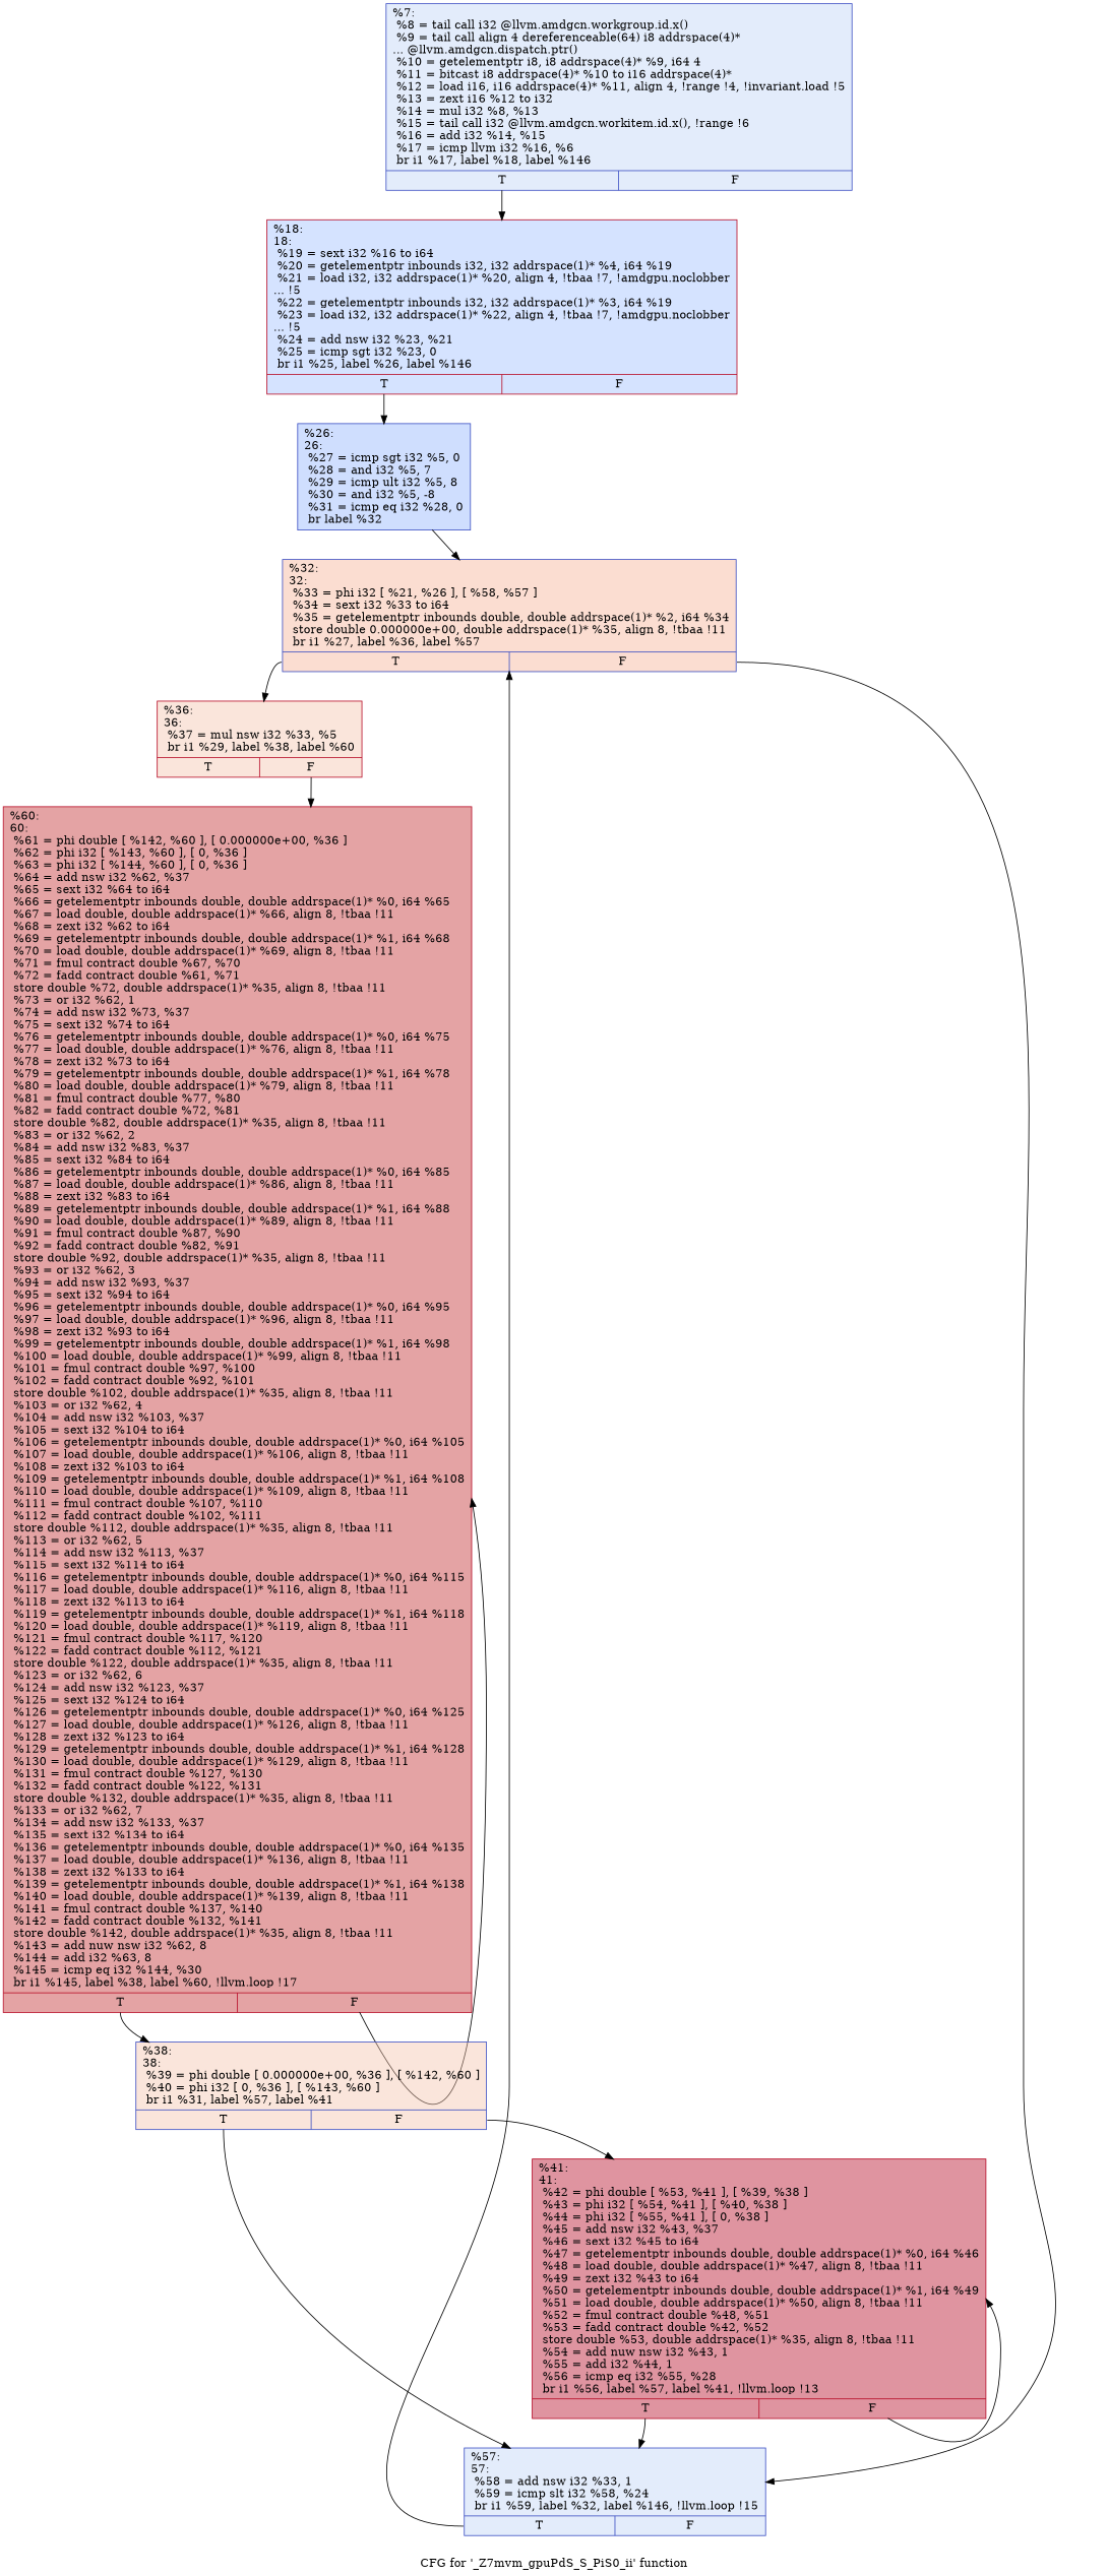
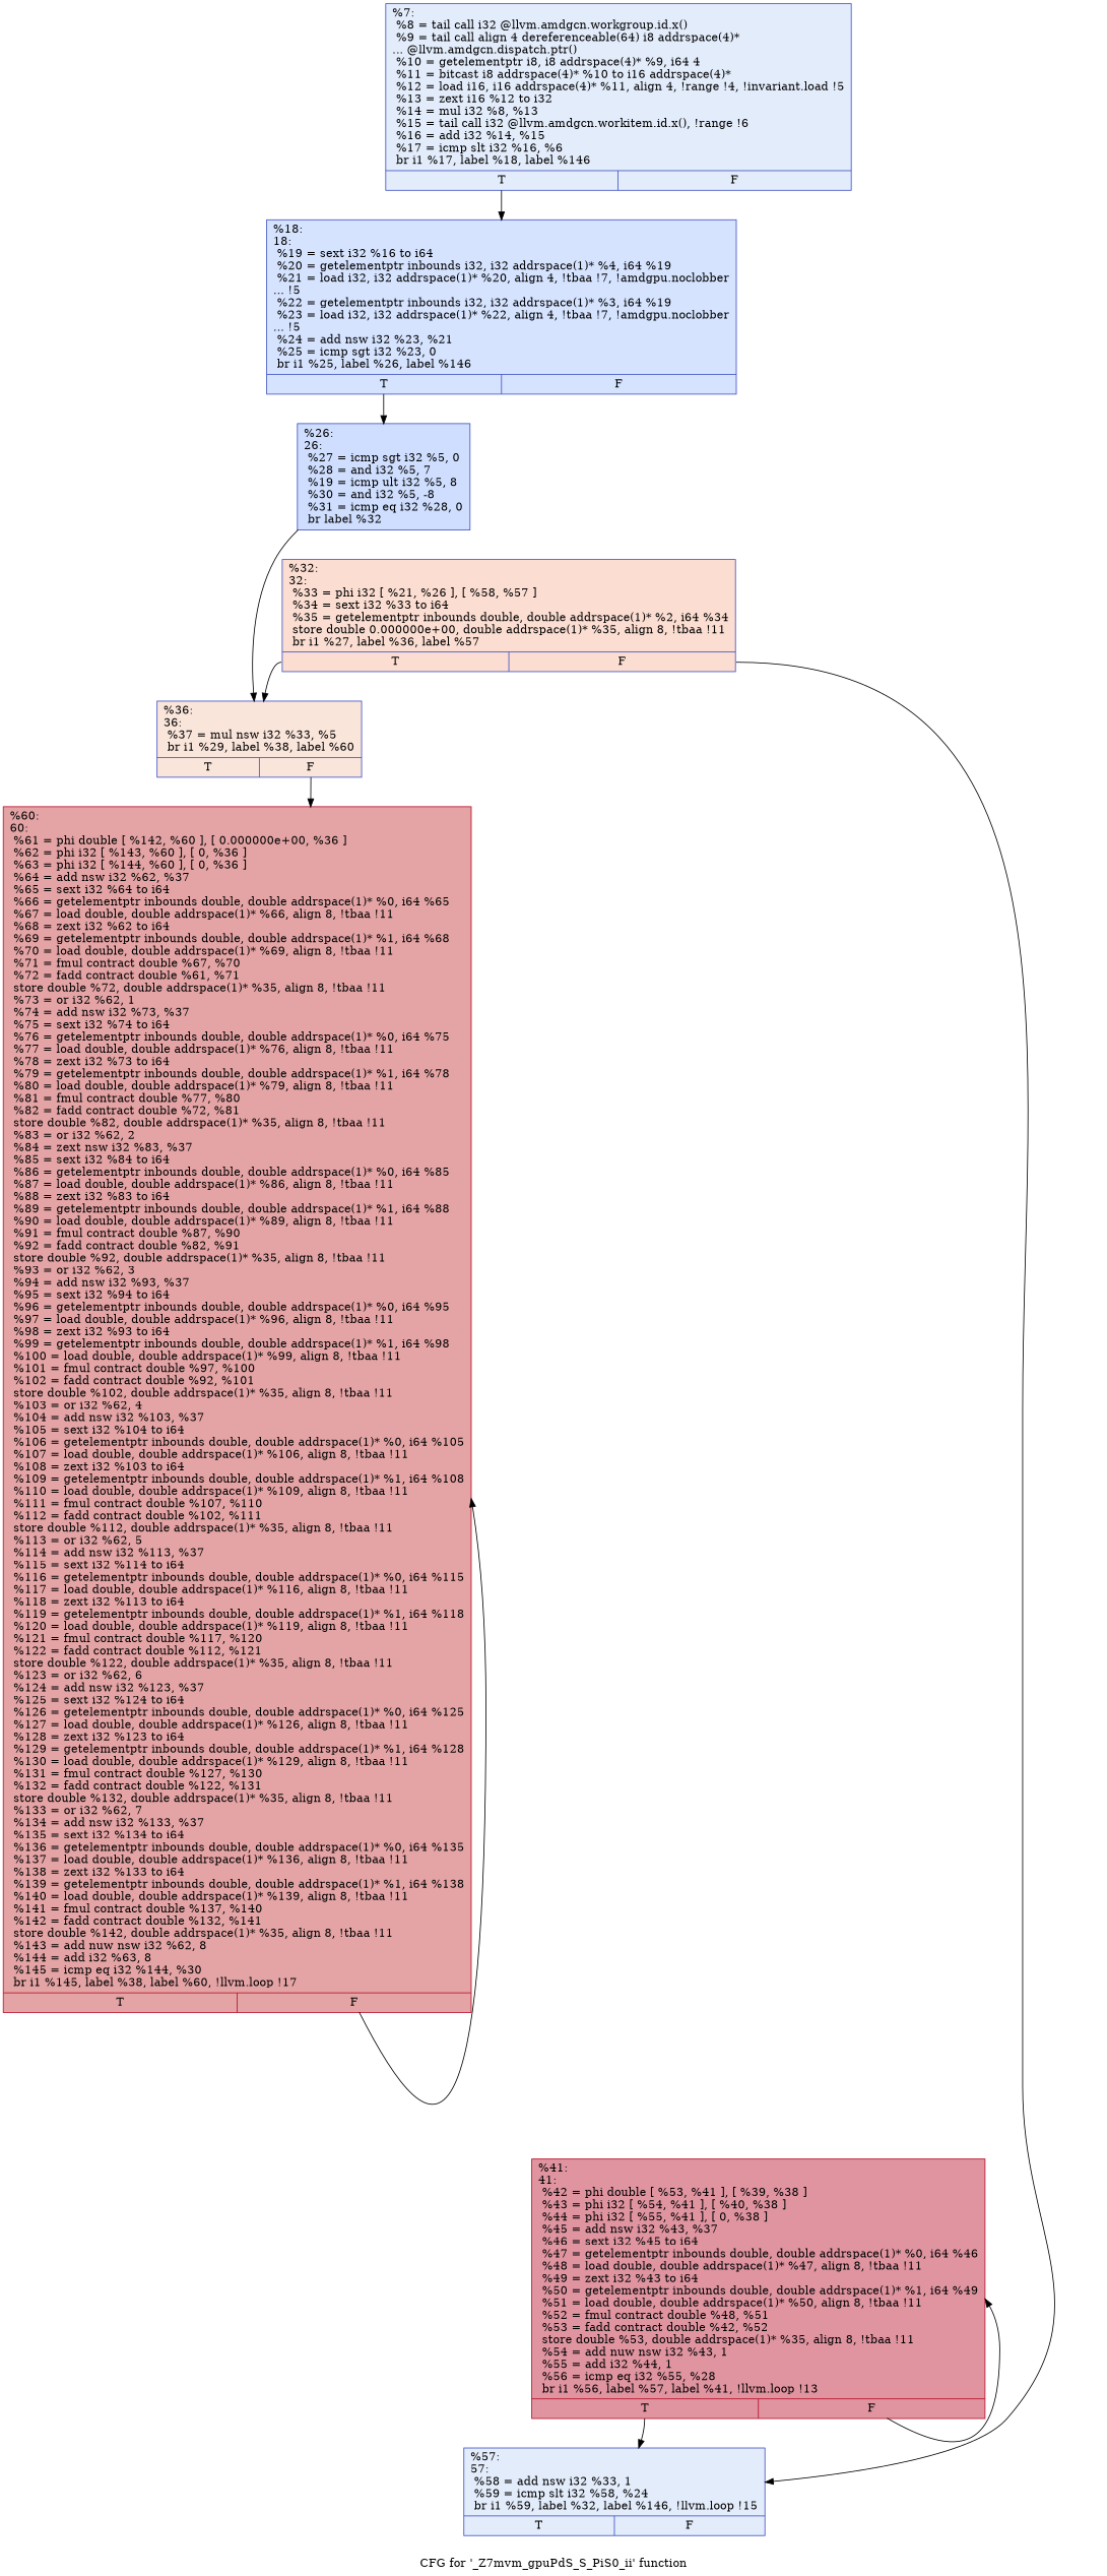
  digraph {
    label="CFG for '_Z7mvm_gpuPdS_S_PiS0_ii' function"
    node [color="#3d50c3ff" fillcolor="#bfd3f670" shape=record style=filled]
    edge [tailport=s0]
-   n1 [label="{%7:\l  %8 = tail call i32 @llvm.amdgcn.workgroup.id.x()\l  %9 = tail call align 4 dereferenceable(64) i8 addrspace(4)*\l... @llvm.amdgcn.dispatch.ptr()\l  %10 = getelementptr i8, i8 addrspace(4)* %9, i64 4\l  %11 = bitcast i8 addrspace(4)* %10 to i16 addrspace(4)*\l  %12 = load i16, i16 addrspace(4)* %11, align 4, !range !4, !invariant.load !5\l  %13 = zext i16 %12 to i32\l  %14 = mul i32 %8, %13\l  %15 = tail call i32 @llvm.amdgcn.workitem.id.x(), !range !6\l  %16 = add i32 %14, %15\l  %17 = icmp llvm i32 %16, %6\l  br i1 %17, label %18, label %146\l|{<s0>T|<s1>F}}"]
-   n2 [color="#b70d28ff" fillcolor="#a1c0ff70" label="{%18:\l18:                                               \l  %19 = sext i32 %16 to i64\l  %20 = getelementptr inbounds i32, i32 addrspace(1)* %4, i64 %19\l  %21 = load i32, i32 addrspace(1)* %20, align 4, !tbaa !7, !amdgpu.noclobber\l... !5\l  %22 = getelementptr inbounds i32, i32 addrspace(1)* %3, i64 %19\l  %23 = load i32, i32 addrspace(1)* %22, align 4, !tbaa !7, !amdgpu.noclobber\l... !5\l  %24 = add nsw i32 %23, %21\l  %25 = icmp sgt i32 %23, 0\l  br i1 %25, label %26, label %146\l|{<s0>T|<s1>F}}"]
-   n3 [fillcolor="#93b5fe70" label="{%26:\l26:                                               \l  %27 = icmp sgt i32 %5, 0\l  %28 = and i32 %5, 7\l  %29 = icmp ult i32 %5, 8\l  %30 = and i32 %5, -8\l  %31 = icmp eq i32 %28, 0\l  br label %32\l}"]
+   n1 [label="{%7:\l  %8 = tail call i32 @llvm.amdgcn.workgroup.id.x()\l  %9 = tail call align 4 dereferenceable(64) i8 addrspace(4)*\l... @llvm.amdgcn.dispatch.ptr()\l  %10 = getelementptr i8, i8 addrspace(4)* %9, i64 4\l  %11 = bitcast i8 addrspace(4)* %10 to i16 addrspace(4)*\l  %12 = load i16, i16 addrspace(4)* %11, align 4, !range !4, !invariant.load !5\l  %13 = zext i16 %12 to i32\l  %14 = mul i32 %8, %13\l  %15 = tail call i32 @llvm.amdgcn.workitem.id.x(), !range !6\l  %16 = add i32 %14, %15\l  %17 = icmp slt i32 %16, %6\l  br i1 %17, label %18, label %146\l|{<s0>T|<s1>F}}"]
+   n2 [fillcolor="#a1c0ff70" label="{%18:\l18:                                               \l  %19 = sext i32 %16 to i64\l  %20 = getelementptr inbounds i32, i32 addrspace(1)* %4, i64 %19\l  %21 = load i32, i32 addrspace(1)* %20, align 4, !tbaa !7, !amdgpu.noclobber\l... !5\l  %22 = getelementptr inbounds i32, i32 addrspace(1)* %3, i64 %19\l  %23 = load i32, i32 addrspace(1)* %22, align 4, !tbaa !7, !amdgpu.noclobber\l... !5\l  %24 = add nsw i32 %23, %21\l  %25 = icmp sgt i32 %23, 0\l  br i1 %25, label %26, label %146\l|{<s0>T|<s1>F}}"]
+   n3 [fillcolor="#93b5fe70" label="{%26:\l26:                                               \l  %27 = icmp sgt i32 %5, 0\l  %28 = and i32 %5, 7\l  %19 = icmp ult i32 %5, 8\l  %30 = and i32 %5, -8\l  %31 = icmp eq i32 %28, 0\l  br label %32\l}"]
    n4 [fillcolor="#f7b39670" label="{%32:\l32:                                               \l  %33 = phi i32 [ %21, %26 ], [ %58, %57 ]\l  %34 = sext i32 %33 to i64\l  %35 = getelementptr inbounds double, double addrspace(1)* %2, i64 %34\l  store double 0.000000e+00, double addrspace(1)* %35, align 8, !tbaa !11\l  br i1 %27, label %36, label %57\l|{<s0>T|<s1>F}}"]
-   n5 [color="#b70d28ff" fillcolor="#f4c5ad70" label="{%36:\l36:                                               \l  %37 = mul nsw i32 %33, %5\l  br i1 %29, label %38, label %60\l|{<s0>T|<s1>F}}"]
+   n5 [fillcolor="#f4c5ad70" label="{%36:\l36:                                               \l  %37 = mul nsw i32 %33, %5\l  br i1 %29, label %38, label %60\l|{<s0>T|<s1>F}}"]
    n6 [label="{%57:\l57:                                               \l  %58 = add nsw i32 %33, 1\l  %59 = icmp slt i32 %58, %24\l  br i1 %59, label %32, label %146, !llvm.loop !15\l|{<s0>T|<s1>F}}"]
-   n7 [color="#b70d28ff" fillcolor="#c32e3170" label="{%60:\l60:                                               \l  %61 = phi double [ %142, %60 ], [ 0.000000e+00, %36 ]\l  %62 = phi i32 [ %143, %60 ], [ 0, %36 ]\l  %63 = phi i32 [ %144, %60 ], [ 0, %36 ]\l  %64 = add nsw i32 %62, %37\l  %65 = sext i32 %64 to i64\l  %66 = getelementptr inbounds double, double addrspace(1)* %0, i64 %65\l  %67 = load double, double addrspace(1)* %66, align 8, !tbaa !11\l  %68 = zext i32 %62 to i64\l  %69 = getelementptr inbounds double, double addrspace(1)* %1, i64 %68\l  %70 = load double, double addrspace(1)* %69, align 8, !tbaa !11\l  %71 = fmul contract double %67, %70\l  %72 = fadd contract double %61, %71\l  store double %72, double addrspace(1)* %35, align 8, !tbaa !11\l  %73 = or i32 %62, 1\l  %74 = add nsw i32 %73, %37\l  %75 = sext i32 %74 to i64\l  %76 = getelementptr inbounds double, double addrspace(1)* %0, i64 %75\l  %77 = load double, double addrspace(1)* %76, align 8, !tbaa !11\l  %78 = zext i32 %73 to i64\l  %79 = getelementptr inbounds double, double addrspace(1)* %1, i64 %78\l  %80 = load double, double addrspace(1)* %79, align 8, !tbaa !11\l  %81 = fmul contract double %77, %80\l  %82 = fadd contract double %72, %81\l  store double %82, double addrspace(1)* %35, align 8, !tbaa !11\l  %83 = or i32 %62, 2\l  %84 = add nsw i32 %83, %37\l  %85 = sext i32 %84 to i64\l  %86 = getelementptr inbounds double, double addrspace(1)* %0, i64 %85\l  %87 = load double, double addrspace(1)* %86, align 8, !tbaa !11\l  %88 = zext i32 %83 to i64\l  %89 = getelementptr inbounds double, double addrspace(1)* %1, i64 %88\l  %90 = load double, double addrspace(1)* %89, align 8, !tbaa !11\l  %91 = fmul contract double %87, %90\l  %92 = fadd contract double %82, %91\l  store double %92, double addrspace(1)* %35, align 8, !tbaa !11\l  %93 = or i32 %62, 3\l  %94 = add nsw i32 %93, %37\l  %95 = sext i32 %94 to i64\l  %96 = getelementptr inbounds double, double addrspace(1)* %0, i64 %95\l  %97 = load double, double addrspace(1)* %96, align 8, !tbaa !11\l  %98 = zext i32 %93 to i64\l  %99 = getelementptr inbounds double, double addrspace(1)* %1, i64 %98\l  %100 = load double, double addrspace(1)* %99, align 8, !tbaa !11\l  %101 = fmul contract double %97, %100\l  %102 = fadd contract double %92, %101\l  store double %102, double addrspace(1)* %35, align 8, !tbaa !11\l  %103 = or i32 %62, 4\l  %104 = add nsw i32 %103, %37\l  %105 = sext i32 %104 to i64\l  %106 = getelementptr inbounds double, double addrspace(1)* %0, i64 %105\l  %107 = load double, double addrspace(1)* %106, align 8, !tbaa !11\l  %108 = zext i32 %103 to i64\l  %109 = getelementptr inbounds double, double addrspace(1)* %1, i64 %108\l  %110 = load double, double addrspace(1)* %109, align 8, !tbaa !11\l  %111 = fmul contract double %107, %110\l  %112 = fadd contract double %102, %111\l  store double %112, double addrspace(1)* %35, align 8, !tbaa !11\l  %113 = or i32 %62, 5\l  %114 = add nsw i32 %113, %37\l  %115 = sext i32 %114 to i64\l  %116 = getelementptr inbounds double, double addrspace(1)* %0, i64 %115\l  %117 = load double, double addrspace(1)* %116, align 8, !tbaa !11\l  %118 = zext i32 %113 to i64\l  %119 = getelementptr inbounds double, double addrspace(1)* %1, i64 %118\l  %120 = load double, double addrspace(1)* %119, align 8, !tbaa !11\l  %121 = fmul contract double %117, %120\l  %122 = fadd contract double %112, %121\l  store double %122, double addrspace(1)* %35, align 8, !tbaa !11\l  %123 = or i32 %62, 6\l  %124 = add nsw i32 %123, %37\l  %125 = sext i32 %124 to i64\l  %126 = getelementptr inbounds double, double addrspace(1)* %0, i64 %125\l  %127 = load double, double addrspace(1)* %126, align 8, !tbaa !11\l  %128 = zext i32 %123 to i64\l  %129 = getelementptr inbounds double, double addrspace(1)* %1, i64 %128\l  %130 = load double, double addrspace(1)* %129, align 8, !tbaa !11\l  %131 = fmul contract double %127, %130\l  %132 = fadd contract double %122, %131\l  store double %132, double addrspace(1)* %35, align 8, !tbaa !11\l  %133 = or i32 %62, 7\l  %134 = add nsw i32 %133, %37\l  %135 = sext i32 %134 to i64\l  %136 = getelementptr inbounds double, double addrspace(1)* %0, i64 %135\l  %137 = load double, double addrspace(1)* %136, align 8, !tbaa !11\l  %138 = zext i32 %133 to i64\l  %139 = getelementptr inbounds double, double addrspace(1)* %1, i64 %138\l  %140 = load double, double addrspace(1)* %139, align 8, !tbaa !11\l  %141 = fmul contract double %137, %140\l  %142 = fadd contract double %132, %141\l  store double %142, double addrspace(1)* %35, align 8, !tbaa !11\l  %143 = add nuw nsw i32 %62, 8\l  %144 = add i32 %63, 8\l  %145 = icmp eq i32 %144, %30\l  br i1 %145, label %38, label %60, !llvm.loop !17\l|{<s0>T|<s1>F}}"]
-   n8 [fillcolor="#f4c5ad70" label="{%38:\l38:                                               \l  %39 = phi double [ 0.000000e+00, %36 ], [ %142, %60 ]\l  %40 = phi i32 [ 0, %36 ], [ %143, %60 ]\l  br i1 %31, label %57, label %41\l|{<s0>T|<s1>F}}"]
+   n7 [color="#b70d28ff" fillcolor="#c32e3170" label="{%60:\l60:                                               \l  %61 = phi double [ %142, %60 ], [ 0.000000e+00, %36 ]\l  %62 = phi i32 [ %143, %60 ], [ 0, %36 ]\l  %63 = phi i32 [ %144, %60 ], [ 0, %36 ]\l  %64 = add nsw i32 %62, %37\l  %65 = sext i32 %64 to i64\l  %66 = getelementptr inbounds double, double addrspace(1)* %0, i64 %65\l  %67 = load double, double addrspace(1)* %66, align 8, !tbaa !11\l  %68 = zext i32 %62 to i64\l  %69 = getelementptr inbounds double, double addrspace(1)* %1, i64 %68\l  %70 = load double, double addrspace(1)* %69, align 8, !tbaa !11\l  %71 = fmul contract double %67, %70\l  %72 = fadd contract double %61, %71\l  store double %72, double addrspace(1)* %35, align 8, !tbaa !11\l  %73 = or i32 %62, 1\l  %74 = add nsw i32 %73, %37\l  %75 = sext i32 %74 to i64\l  %76 = getelementptr inbounds double, double addrspace(1)* %0, i64 %75\l  %77 = load double, double addrspace(1)* %76, align 8, !tbaa !11\l  %78 = zext i32 %73 to i64\l  %79 = getelementptr inbounds double, double addrspace(1)* %1, i64 %78\l  %80 = load double, double addrspace(1)* %79, align 8, !tbaa !11\l  %81 = fmul contract double %77, %80\l  %82 = fadd contract double %72, %81\l  store double %82, double addrspace(1)* %35, align 8, !tbaa !11\l  %83 = or i32 %62, 2\l  %84 = zext nsw i32 %83, %37\l  %85 = sext i32 %84 to i64\l  %86 = getelementptr inbounds double, double addrspace(1)* %0, i64 %85\l  %87 = load double, double addrspace(1)* %86, align 8, !tbaa !11\l  %88 = zext i32 %83 to i64\l  %89 = getelementptr inbounds double, double addrspace(1)* %1, i64 %88\l  %90 = load double, double addrspace(1)* %89, align 8, !tbaa !11\l  %91 = fmul contract double %87, %90\l  %92 = fadd contract double %82, %91\l  store double %92, double addrspace(1)* %35, align 8, !tbaa !11\l  %93 = or i32 %62, 3\l  %94 = add nsw i32 %93, %37\l  %95 = sext i32 %94 to i64\l  %96 = getelementptr inbounds double, double addrspace(1)* %0, i64 %95\l  %97 = load double, double addrspace(1)* %96, align 8, !tbaa !11\l  %98 = zext i32 %93 to i64\l  %99 = getelementptr inbounds double, double addrspace(1)* %1, i64 %98\l  %100 = load double, double addrspace(1)* %99, align 8, !tbaa !11\l  %101 = fmul contract double %97, %100\l  %102 = fadd contract double %92, %101\l  store double %102, double addrspace(1)* %35, align 8, !tbaa !11\l  %103 = or i32 %62, 4\l  %104 = add nsw i32 %103, %37\l  %105 = sext i32 %104 to i64\l  %106 = getelementptr inbounds double, double addrspace(1)* %0, i64 %105\l  %107 = load double, double addrspace(1)* %106, align 8, !tbaa !11\l  %108 = zext i32 %103 to i64\l  %109 = getelementptr inbounds double, double addrspace(1)* %1, i64 %108\l  %110 = load double, double addrspace(1)* %109, align 8, !tbaa !11\l  %111 = fmul contract double %107, %110\l  %112 = fadd contract double %102, %111\l  store double %112, double addrspace(1)* %35, align 8, !tbaa !11\l  %113 = or i32 %62, 5\l  %114 = add nsw i32 %113, %37\l  %115 = sext i32 %114 to i64\l  %116 = getelementptr inbounds double, double addrspace(1)* %0, i64 %115\l  %117 = load double, double addrspace(1)* %116, align 8, !tbaa !11\l  %118 = zext i32 %113 to i64\l  %119 = getelementptr inbounds double, double addrspace(1)* %1, i64 %118\l  %120 = load double, double addrspace(1)* %119, align 8, !tbaa !11\l  %121 = fmul contract double %117, %120\l  %122 = fadd contract double %112, %121\l  store double %122, double addrspace(1)* %35, align 8, !tbaa !11\l  %123 = or i32 %62, 6\l  %124 = add nsw i32 %123, %37\l  %125 = sext i32 %124 to i64\l  %126 = getelementptr inbounds double, double addrspace(1)* %0, i64 %125\l  %127 = load double, double addrspace(1)* %126, align 8, !tbaa !11\l  %128 = zext i32 %123 to i64\l  %129 = getelementptr inbounds double, double addrspace(1)* %1, i64 %128\l  %130 = load double, double addrspace(1)* %129, align 8, !tbaa !11\l  %131 = fmul contract double %127, %130\l  %132 = fadd contract double %122, %131\l  store double %132, double addrspace(1)* %35, align 8, !tbaa !11\l  %133 = or i32 %62, 7\l  %134 = add nsw i32 %133, %37\l  %135 = sext i32 %134 to i64\l  %136 = getelementptr inbounds double, double addrspace(1)* %0, i64 %135\l  %137 = load double, double addrspace(1)* %136, align 8, !tbaa !11\l  %138 = zext i32 %133 to i64\l  %139 = getelementptr inbounds double, double addrspace(1)* %1, i64 %138\l  %140 = load double, double addrspace(1)* %139, align 8, !tbaa !11\l  %141 = fmul contract double %137, %140\l  %142 = fadd contract double %132, %141\l  store double %142, double addrspace(1)* %35, align 8, !tbaa !11\l  %143 = add nuw nsw i32 %62, 8\l  %144 = add i32 %63, 8\l  %145 = icmp eq i32 %144, %30\l  br i1 %145, label %38, label %60, !llvm.loop !17\l|{<s0>T|<s1>F}}"]
    n9 [color="#b70d28ff" fillcolor="#b70d2870" label="{%41:\l41:                                               \l  %42 = phi double [ %53, %41 ], [ %39, %38 ]\l  %43 = phi i32 [ %54, %41 ], [ %40, %38 ]\l  %44 = phi i32 [ %55, %41 ], [ 0, %38 ]\l  %45 = add nsw i32 %43, %37\l  %46 = sext i32 %45 to i64\l  %47 = getelementptr inbounds double, double addrspace(1)* %0, i64 %46\l  %48 = load double, double addrspace(1)* %47, align 8, !tbaa !11\l  %49 = zext i32 %43 to i64\l  %50 = getelementptr inbounds double, double addrspace(1)* %1, i64 %49\l  %51 = load double, double addrspace(1)* %50, align 8, !tbaa !11\l  %52 = fmul contract double %48, %51\l  %53 = fadd contract double %42, %52\l  store double %53, double addrspace(1)* %35, align 8, !tbaa !11\l  %54 = add nuw nsw i32 %43, 1\l  %55 = add i32 %44, 1\l  %56 = icmp eq i32 %55, %28\l  br i1 %56, label %57, label %41, !llvm.loop !13\l|{<s0>T|<s1>F}}"]
    n1 -> n2
    n2 -> n3
-   n3 -> n4
+   n3 -> n5
    n4 -> n5
    n4 -> n6 [tailport=s1]
    n5 -> n7 [tailport=s1]
-   n6 -> n4
    n7 -> n7 [tailport=s1]
-   n7 -> n8
-   n8 -> n6
-   n8 -> n9 [tailport=s1]
    n9 -> n6
    n9 -> n9 [tailport=s1]
  }
